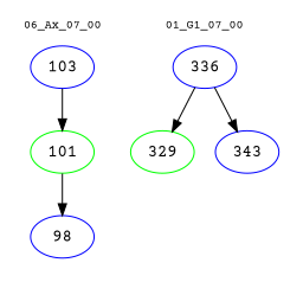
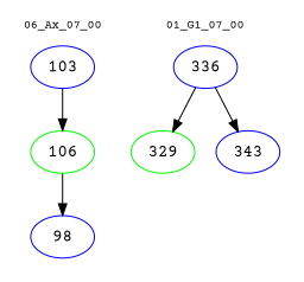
  digraph {
    fontname="Courier Prime"
    node [color=blue fontname="Courier Prime"]
    edge [color=black fontname="Courier Prime"]
    n1 [label=103]
    n2 [label=98]
-   n3 [color=green label=101]
+   n3 [color=green label=106]
    n4 [label=336]
    n5 [color=green label=329]
    n6 [label=343]
    subgraph cluster_1 {
      color=white
      fontsize=10
      label="06_Ax_07_00"
      n1
      n2
      n3
    }
    subgraph cluster_2 {
      color=white
      fontsize=10
      label="01_G1_07_00"
      n4
      n5
      n6
    }
    n1 -> n3
    n3 -> n2
    n4 -> n5
    n4 -> n6
  }
